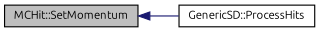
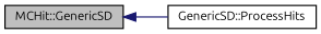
  digraph {
    rankdir=LR
    fontname=Ubuntu
    node [color=black fontname=Ubuntu fontsize=10 shape=record]
-   n1 [fillcolor=grey75 fontcolor=black height=0.2 label="MCHit::SetMomentum" style=filled width=0.4]
+   n1 [fillcolor=grey75 fontcolor=black height=0.2 label="MCHit::GenericSD" style=filled width=0.4]
    n2 [height=0.2 label="GenericSD::ProcessHits" width=0.4]
    n1 -> n2 [color=midnightblue dir=back fontname=Ubuntu fontsize=10 labelfontname=FreeSans labelfontsize=10 style=solid]
  }
